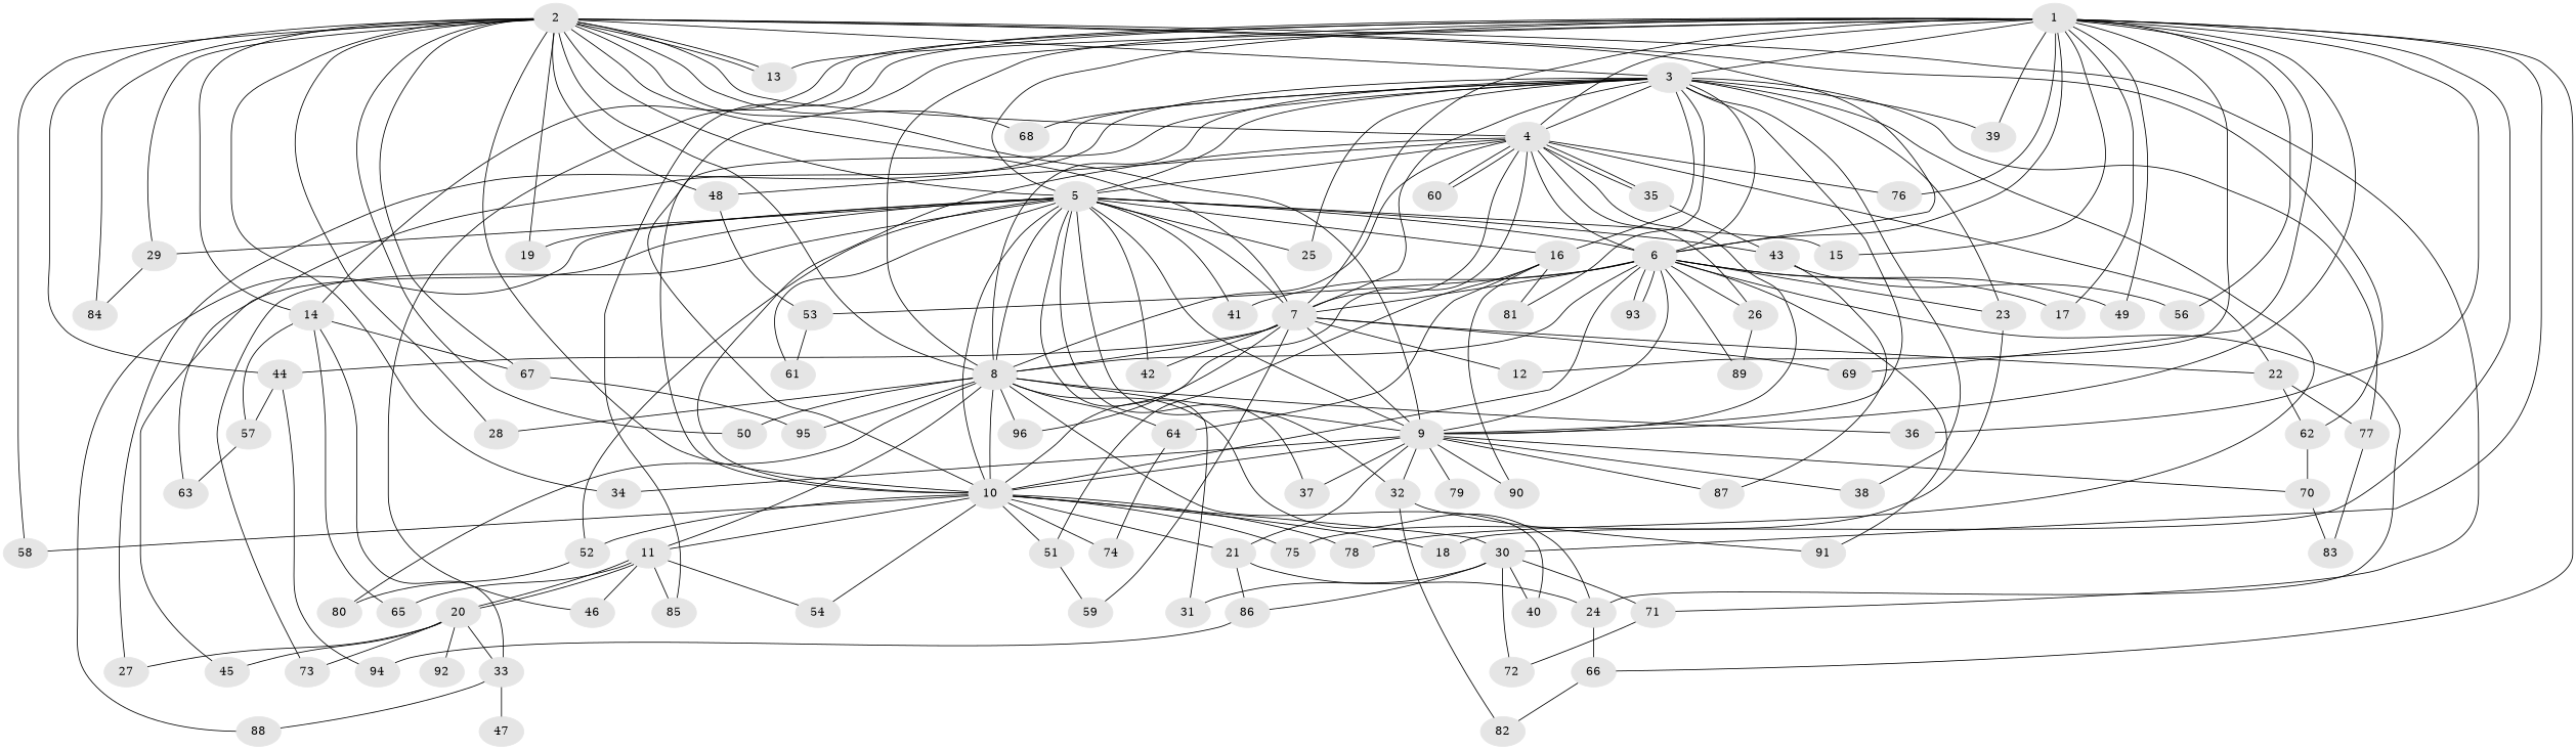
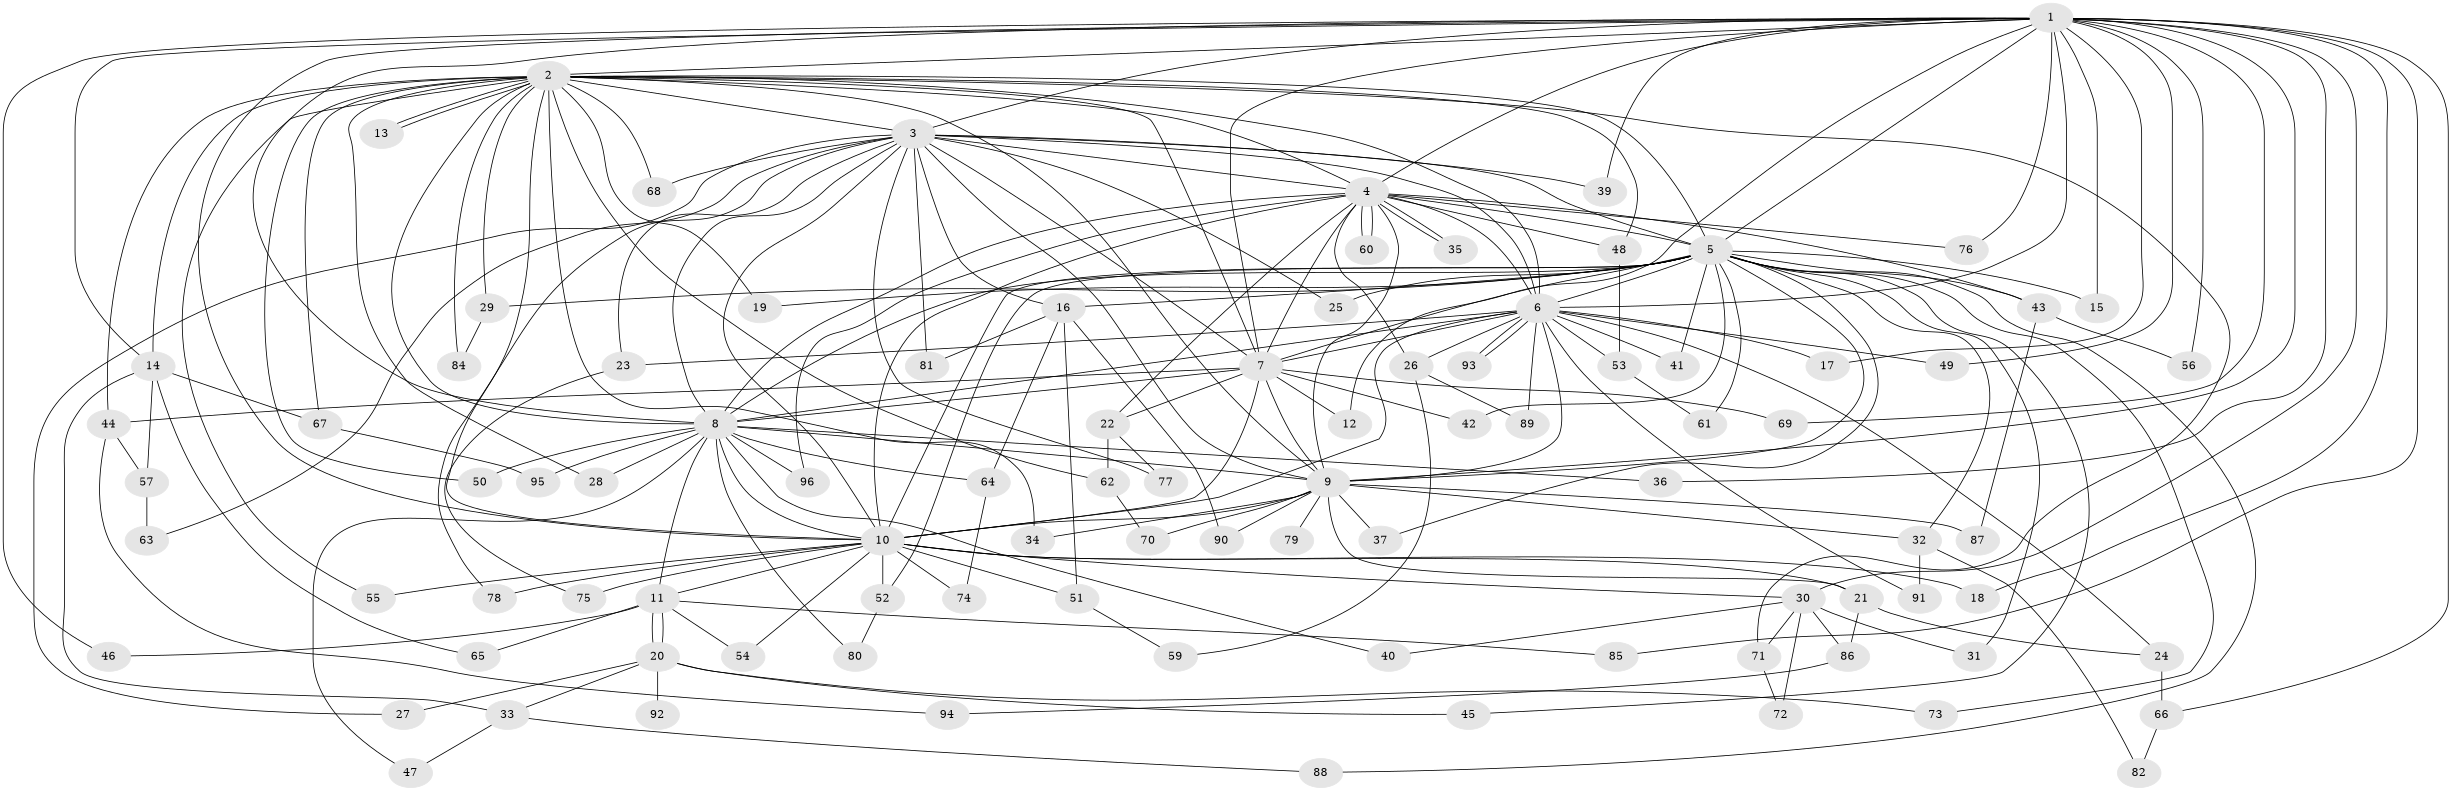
  graph {
    node [color=gray90 style=filled]
    1
    2
    3
    4
    5
    6
    7
    8
    9
    10
    12
    14
    15
    17
    18
    30
    36
    39
    46
    49
    56
    66
    69
    76
    85
    13
    19
    28
    29
    34
    44
    48
    50
-   58
+   58 [label=55]
    62
    67
    68
    71
    84
    16
    23
    25
    27
-   38
    63
    77
    78
    81
    22
    26
    35
    43
    60
    96
    31
    32
    37
    41
    42
    45
    52
    61
    73
    88
    24
    53
    89
    91
    93
    11
    40
    47
    64
    80
    95
    21
    70
    79
    87
    90
    51
    54
    74
    75
    65
    33
    57
    86
    72
    82
    94
-   83
    59
    20
    92
-   1 -- 13
+   1 -- 2
    1 -- 3
    1 -- 4
    1 -- 5
    1 -- 6
    1 -- 7
    1 -- 8
    1 -- 9
    1 -- 10
    1 -- 12
    1 -- 14
    1 -- 15
    1 -- 17
    1 -- 18
    1 -- 30
    1 -- 36
    1 -- 39
    1 -- 46
    1 -- 49
    1 -- 56
    1 -- 66
    1 -- 69
    1 -- 76
    1 -- 85
    2 -- 3
    2 -- 4
    2 -- 5
    2 -- 6
    2 -- 7
    2 -- 8
    2 -- 9
    2 -- 10
    2 -- 14
    2 -- 13
    2 -- 13
    2 -- 19
    2 -- 28
    2 -- 29
    2 -- 34
    2 -- 44
    2 -- 48
    2 -- 50
    2 -- 58
    2 -- 62
    2 -- 67
    2 -- 68
    2 -- 71
    2 -- 84
    3 -- 4
    3 -- 5
    3 -- 6
    3 -- 7
    3 -- 8
    3 -- 9
    3 -- 10
    3 -- 39
    3 -- 68
    3 -- 16
    3 -- 23
    3 -- 25
    3 -- 27
-   3 -- 38
    3 -- 63
    3 -- 77
    3 -- 78
    3 -- 81
    4 -- 5
    4 -- 6
    4 -- 7
    4 -- 8
    4 -- 9
    4 -- 10
    4 -- 76
    4 -- 48
    4 -- 22
    4 -- 26
    4 -- 35
    4 -- 35
-   35 -- 43
+   4 -- 43
    4 -- 60
    4 -- 60
    4 -- 96
    5 -- 6
    5 -- 7
    5 -- 8
    5 -- 9
    5 -- 10
    5 -- 15
    5 -- 19
    5 -- 29
    5 -- 16
    5 -- 25
    5 -- 43
    5 -- 31
    5 -- 32
    5 -- 37
    5 -- 41
    5 -- 42
    5 -- 45
    5 -- 52
    5 -- 61
    5 -- 73
    5 -- 88
    6 -- 7
    6 -- 8
    6 -- 9
    6 -- 10
    6 -- 17
    6 -- 49
    6 -- 23
    6 -- 26
    6 -- 41
    6 -- 24
    6 -- 53
    6 -- 89
    6 -- 91
    6 -- 93
    6 -- 93
    7 -- 8
    7 -- 9
    7 -- 10
    7 -- 12
    7 -- 69
    7 -- 44
    7 -- 22
    7 -- 42
    8 -- 9
    8 -- 10
    8 -- 36
    8 -- 28
    8 -- 50
    8 -- 96
    8 -- 11
    8 -- 40
-   8 -- 24
+   8 -- 47
    8 -- 64
    8 -- 80
    8 -- 95
    9 -- 10
    9 -- 34
-   9 -- 38
    9 -- 32
    9 -- 37
    9 -- 21
    9 -- 70
    9 -- 79
    9 -- 87
    9 -- 90
    10 -- 18
    10 -- 30
    10 -- 58
    10 -- 78
    10 -- 52
    10 -- 11
    10 -- 21
    10 -- 51
    10 -- 54
    10 -- 74
    10 -- 75
    14 -- 67
    14 -- 65
    14 -- 33
    14 -- 57
    30 -- 71
    30 -- 31
    30 -- 40
    30 -- 86
    30 -- 72
    66 -- 82
    29 -- 84
    44 -- 57
    44 -- 94
    48 -- 53
    62 -- 70
    67 -- 95
    71 -- 72
    16 -- 81
    16 -- 64
    16 -- 90
    16 -- 51
    23 -- 75
-   77 -- 83
    22 -- 62
    22 -- 77
    26 -- 89
-   7 -- 59
+   26 -- 59
    43 -- 56
    43 -- 87
    32 -- 91
    32 -- 82
    52 -- 80
    24 -- 66
    53 -- 61
    11 -- 46
    11 -- 85
    11 -- 54
    11 -- 65
    11 -- 20
    11 -- 20
    64 -- 74
    21 -- 24
    21 -- 86
-   70 -- 83
    51 -- 59
    33 -- 88
    33 -- 47
    57 -- 63
    86 -- 94
    20 -- 27
    20 -- 45
    20 -- 73
    20 -- 33
    20 -- 92
  }
